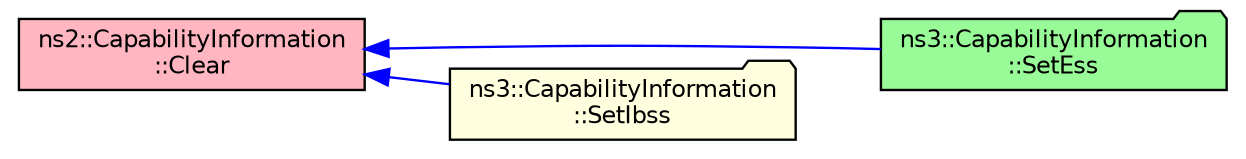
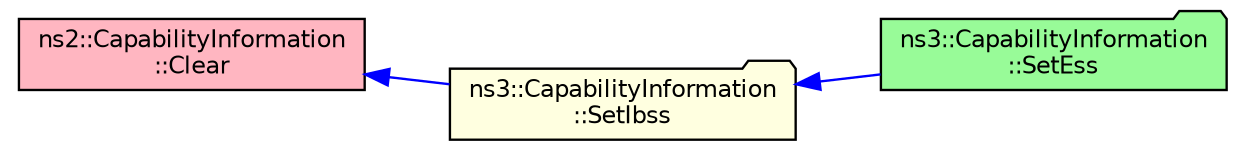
  digraph {
    rankdir=LR
    node [color=black fontname=Helvetica fontsize=10 shape=folder style=filled]
    edge [color=blue dir=back fontname=Helvetica fontsize=10 labelfontname=Helvetica labelfontsize=10 style=solid]
    n1 [fillcolor=lightpink fontcolor=black height=0.2 label="ns2::CapabilityInformation\l::Clear" shape=box width=0.4]
    n2 [fillcolor=palegreen height=0.2 label="ns3::CapabilityInformation\l::SetEss" width=0.4]
    n3 [fillcolor=lightyellow height=0.2 label="ns3::CapabilityInformation\l::SetIbss" width=0.4]
-   n1 -> n2
+   n3 -> n2
    n1 -> n3
  }
